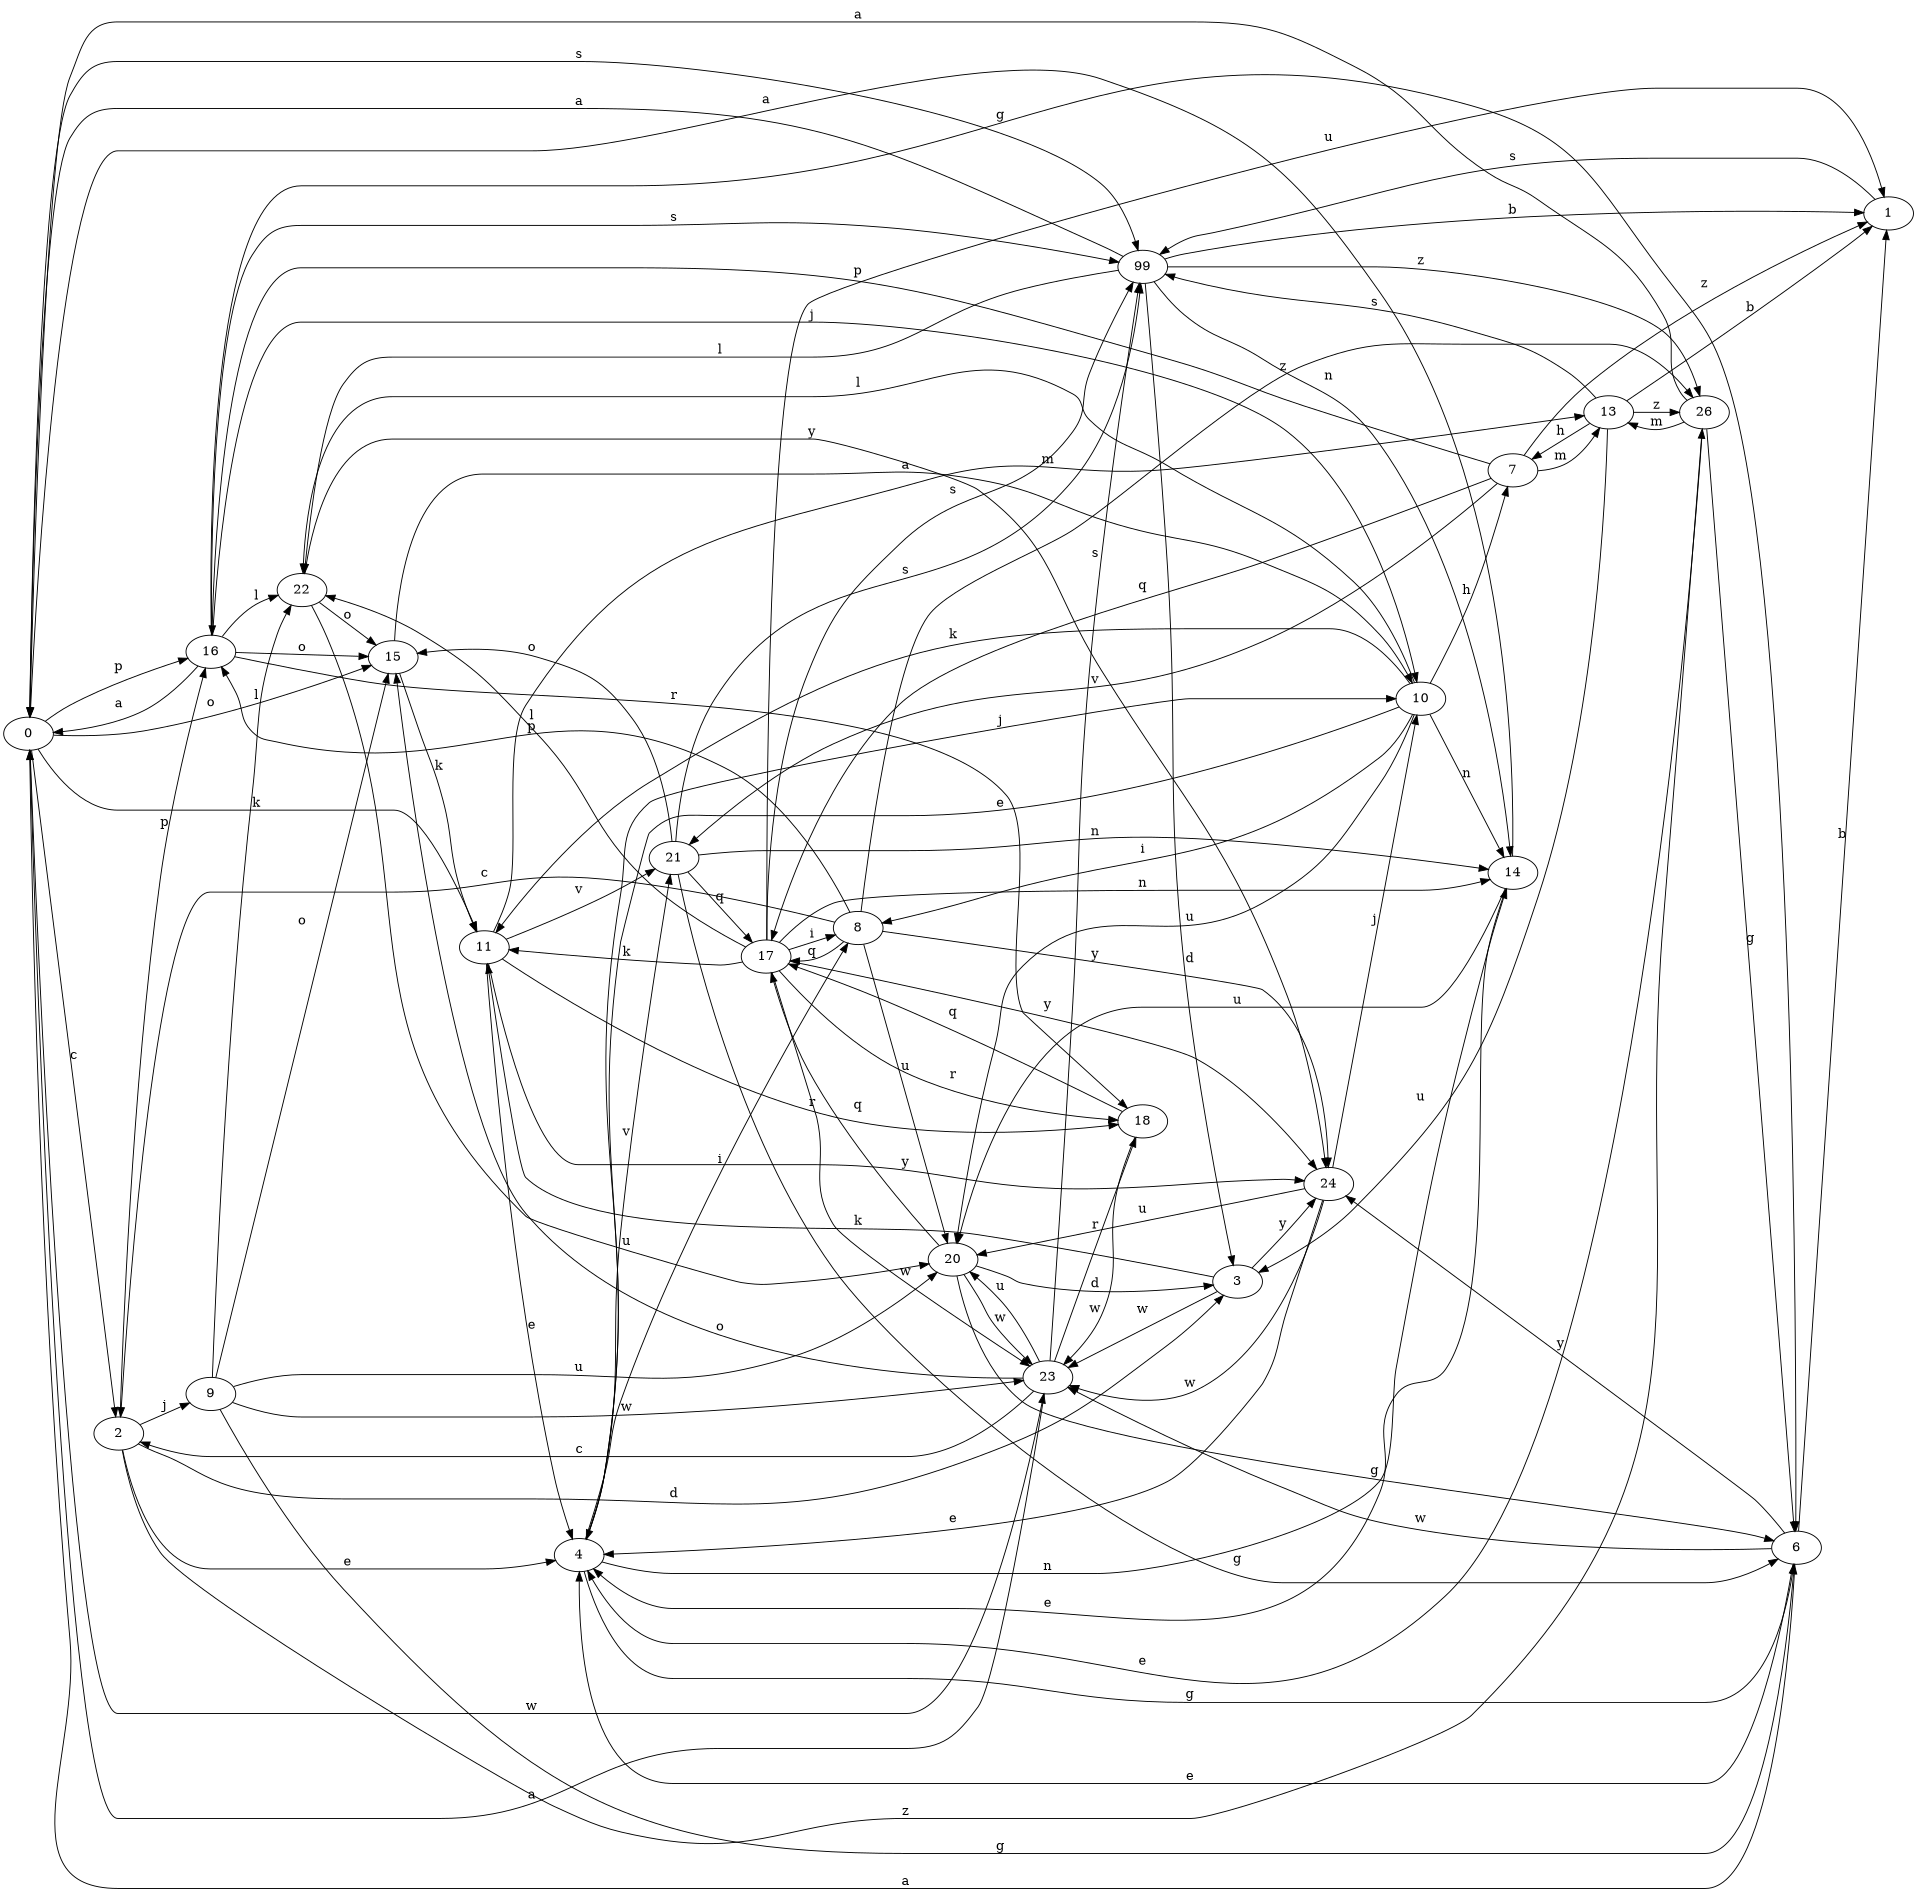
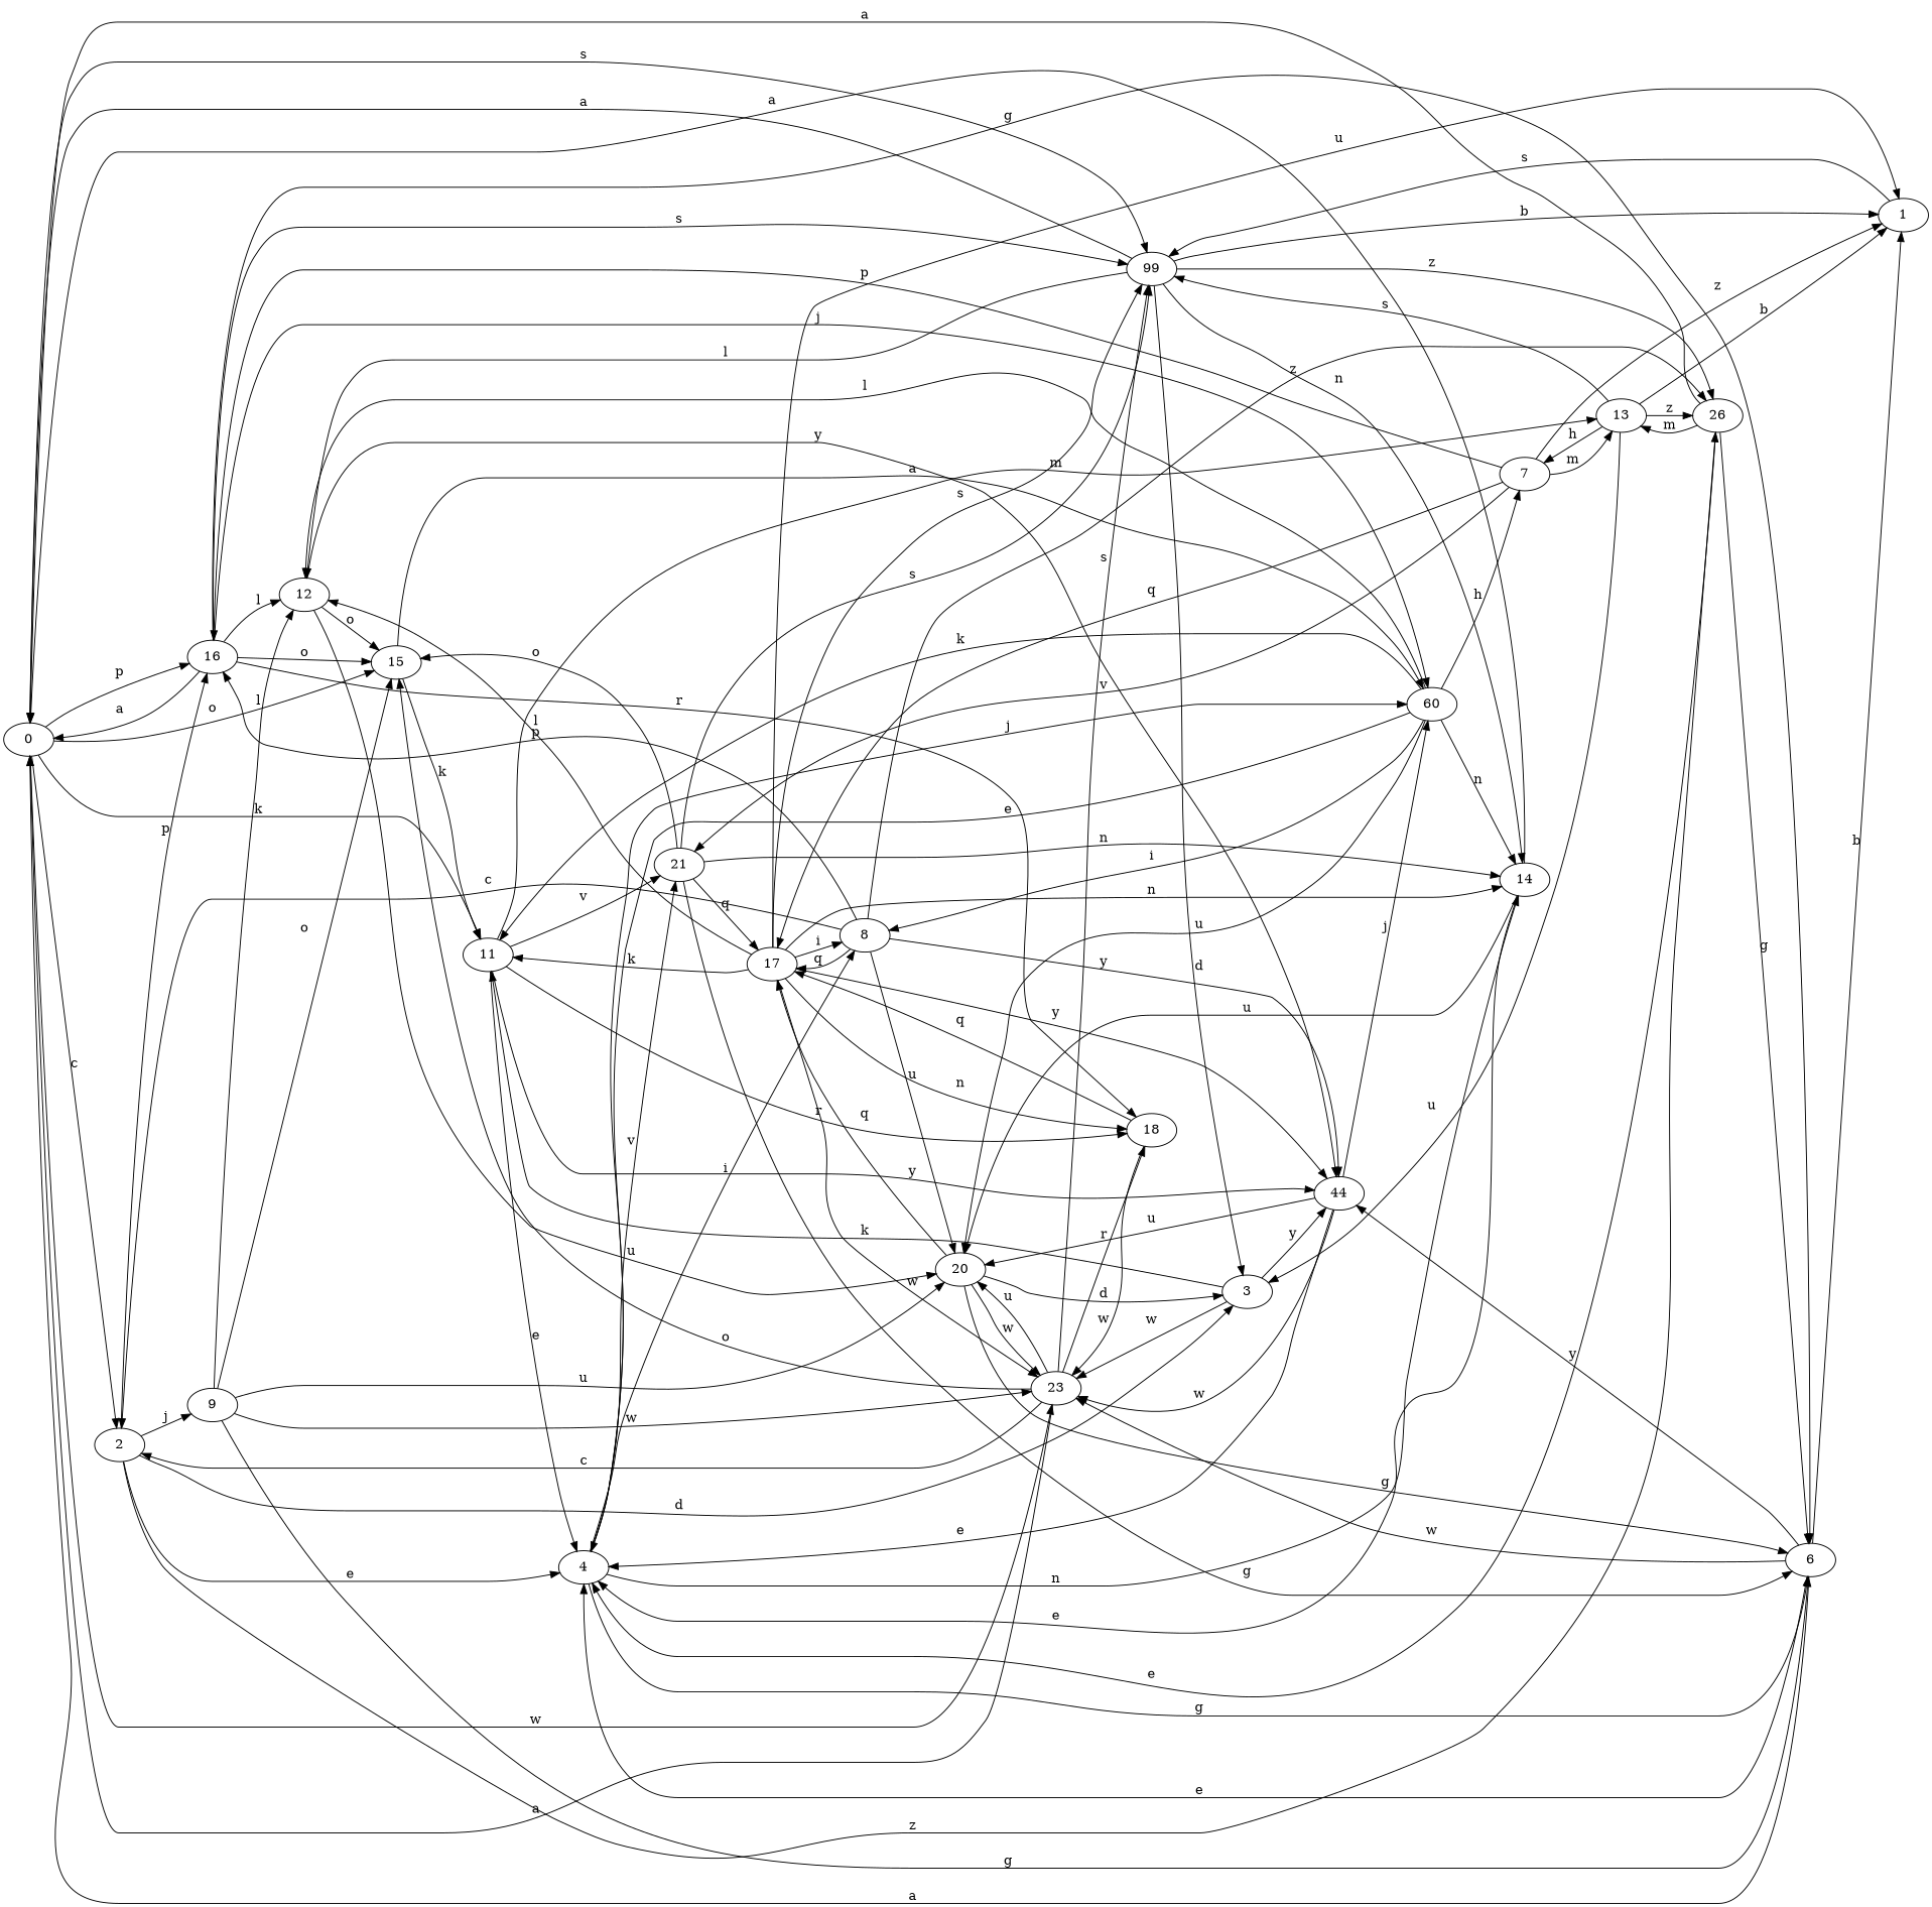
  strict digraph {
    rankdir=LR
    0
    2
    11
    15
    16
    n6 [label=99]
    23
    3
    4
    9
    26
-   24
+   24 [label=44]
    21
    13
    18
-   10
+   10 [label=60]
    6
-   12 [label=22]
+   12
    1
    14
    20
    8
    17
    7
    0 -> 2 [label=c]
    0 -> 11 [label=k]
    0 -> 15 [label=o]
    0 -> 16 [label=p]
    0 -> n6 [label=s]
    0 -> 23 [label=w]
    2 -> 16 [label=p]
    2 -> 3 [label=d]
    2 -> 4 [label=e]
    2 -> 9 [label=j]
    2 -> 26 [label=z]
    11 -> 4 [label=e]
    11 -> 24 [label=y]
    11 -> 21 [label=v]
    11 -> 13 [label=m]
    11 -> 18 [label=r]
    15 -> 11 [label=k]
    15 -> 10 [label=a]
    16 -> 0 [label=a]
    16 -> 15 [label=o]
    16 -> n6 [label=s]
    16 -> 18 [label=r]
    16 -> 10 [label=j]
    16 -> 6 [label=g]
    16 -> 12 [label=l]
    n6 -> 0 [label=a]
    n6 -> 3 [label=d]
    n6 -> 26 [label=z]
    n6 -> 12 [label=l]
    n6 -> 1 [label=b]
    n6 -> 14 [label=n]
    23 -> 0 [label=a]
    23 -> 2 [label=c]
    23 -> 15 [label=o]
    23 -> n6 [label=s]
    23 -> 18 [label=r]
    23 -> 20 [label=u]
    3 -> 11 [label=k]
    3 -> 23 [label=w]
    3 -> 24 [label=y]
    4 -> 21 [label=v]
    4 -> 10 [label=j]
    4 -> 6 [label=g]
    4 -> 14 [label=n]
    4 -> 8 [label=i]
    9 -> 15 [label=o]
    9 -> 23 [label=w]
    9 -> 6 [label=g]
    9 -> 12 [label=l]
    9 -> 20 [label=u]
    26 -> 0 [label=a]
    26 -> 4 [label=e]
    26 -> 13 [label=m]
    26 -> 6 [label=g]
    24 -> 23 [label=w]
    24 -> 4 [label=e]
    24 -> 10 [label=j]
    24 -> 20 [label=u]
    21 -> 15 [label=o]
    21 -> n6 [label=s]
    21 -> 6 [label=g]
    21 -> 14 [label=n]
    21 -> 17 [label=q]
    13 -> n6 [label=s]
    13 -> 3 [label=u]
    13 -> 26 [label=z]
    13 -> 1 [label=b]
    13 -> 7 [label=h]
    18 -> 23 [label=w]
    18 -> 17 [label=q]
    10 -> 11 [label=k]
    10 -> 4 [label=e]
    10 -> 12 [label=l]
    10 -> 14 [label=n]
    10 -> 20 [label=u]
    10 -> 8 [label=i]
    10 -> 7 [label=h]
    6 -> 0 [label=a]
    6 -> 23 [label=w]
    6 -> 4 [label=e]
    6 -> 24 [label=y]
    6 -> 1 [label=b]
    12 -> 15 [label=o]
    12 -> 24 [label=y]
    12 -> 20 [label=u]
    1 -> n6 [label=s]
    14 -> 0 [label=a]
    14 -> 4 [label=e]
    14 -> 20 [label=u]
    20 -> 23 [label=w]
    20 -> 3 [label=d]
    20 -> 6 [label=g]
    20 -> 17 [label=q]
    8 -> 2 [label=c]
    8 -> 16 [label=p]
    8 -> 26 [label=z]
    8 -> 24 [label=y]
    8 -> 20 [label=u]
    8 -> 17 [label=q]
    17 -> 11 [label=k]
    17 -> n6 [label=s]
    17 -> 23 [label=w]
    17 -> 24 [label=y]
-   17 -> 18 [label=r]
+   17 -> 18 [label=n]
    17 -> 12 [label=l]
    17 -> 1 [label=u]
    17 -> 14 [label=n]
    17 -> 8 [label=i]
    7 -> 16 [label=p]
    7 -> 21 [label=v]
    7 -> 13 [label=m]
    7 -> 1 [label=z]
    7 -> 17 [label=q]
  }
